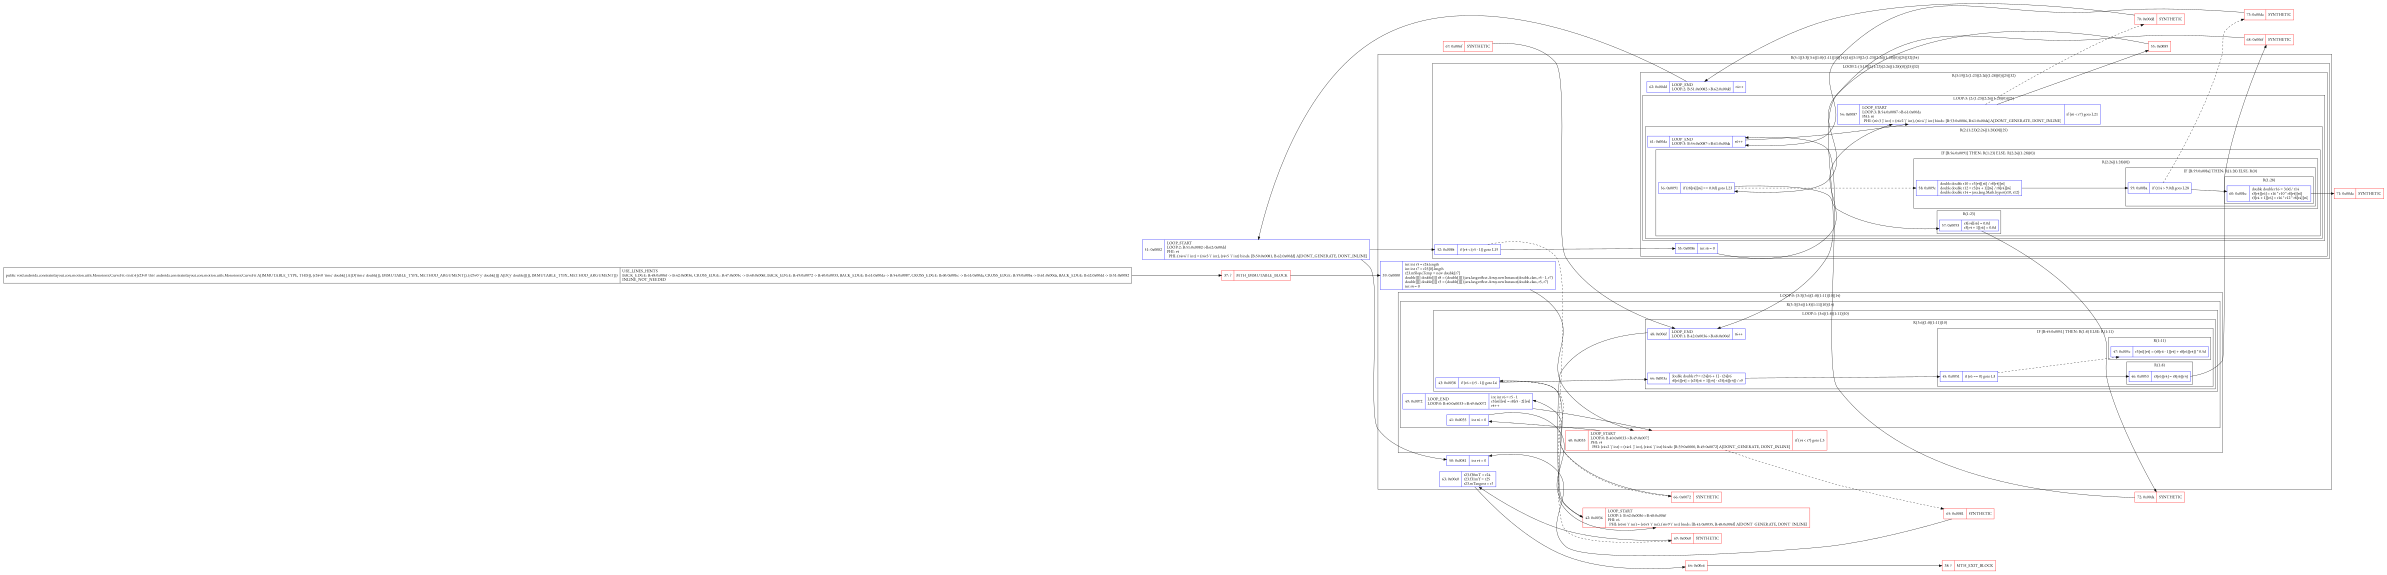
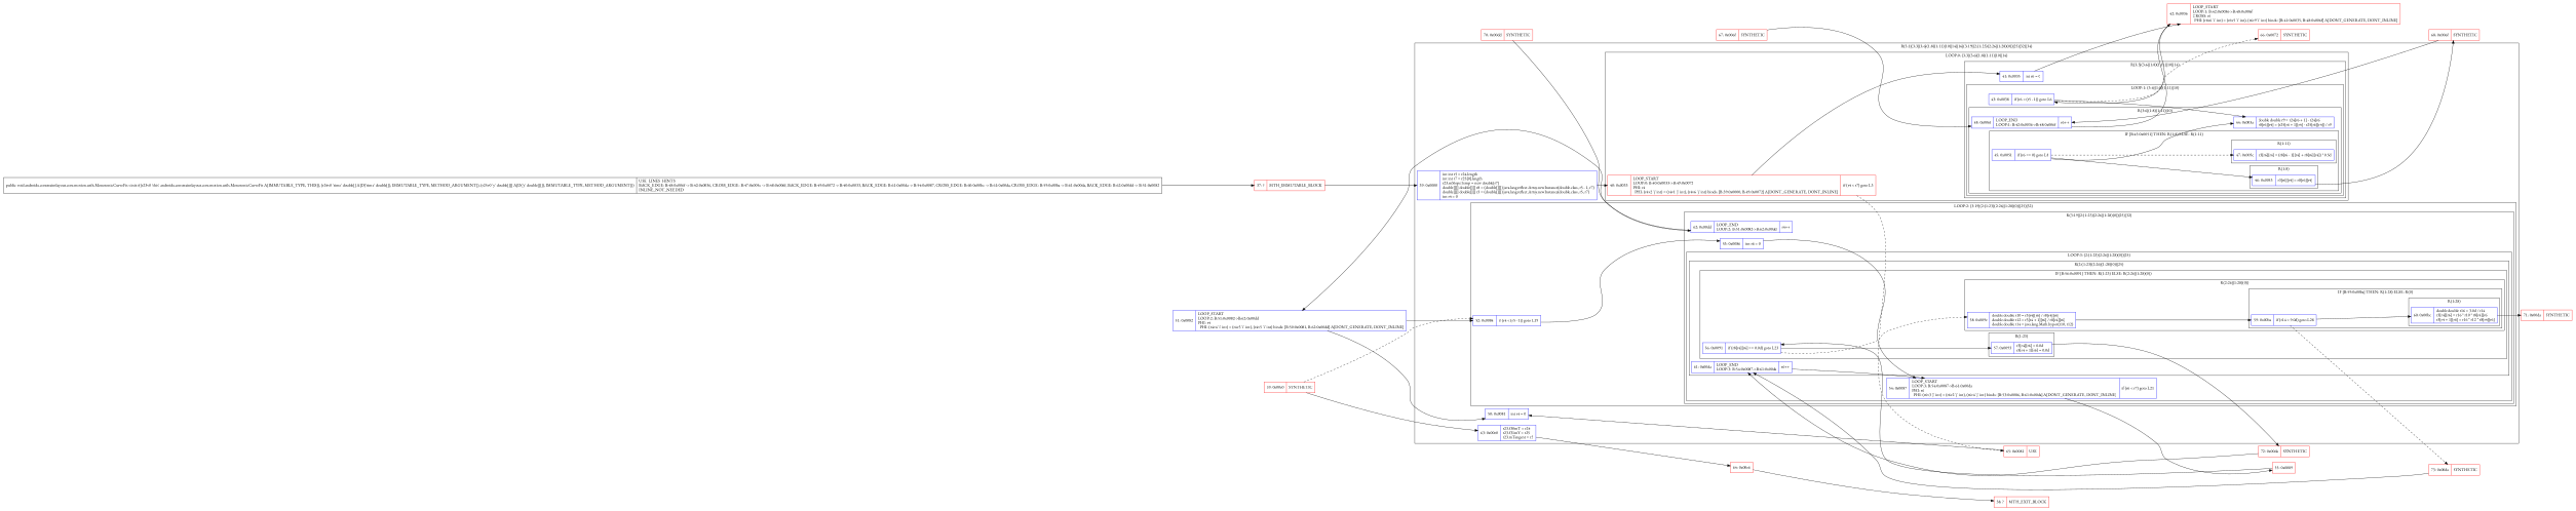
  digraph {
    fontname="EB Garamond"
    rankdir=LR
    node [color=blue fontname="EB Garamond" shape=record]
    edge [fontname="EB Garamond"]
    n1 [label="{46\:\ 0x0053|r3[r6][r4] = r8[r6][r4]\l}"]
    n2 [label="{47\:\ 0x005c|r3[r6][r4] = (r8[r6 \- 1][r4] + r8[r6][r4]) * 0.5d\l}"]
    n3 [label="{45\:\ 0x0051|if (r6 == 0) goto L8\l}"]
    n4 [label="{44\:\ 0x003a|double double r9 = r24[r6 + 1] \- r24[r6]\lr8[r6][r4] = (r25[r6 + 1][r4] \- r25[r6][r4]) \/ r9\l}"]
    n5 [label="{48\:\ 0x006f|LOOP_END\lLOOP:1: B:42:0x0036\-\>B:48:0x006f\l|r6++\l}"]
    n6 [label="{43\:\ 0x0038|if (r6 \< (r5 \- 1)) goto L6\l}"]
    n7 [label="{41\:\ 0x0035|int r6 = 0\l}"]
-   n8 [label="{49\:\ 0x0072|LOOP_END\lLOOP:0: B:40:0x0033\-\>B:49:0x0072\l|int int r6 = r5 \- 1\lr3[r6][r4] = r8[r5 \- 2][r4]\lr4++\l}"]
    n9 [color=red label="{40\:\ 0x0033|LOOP_START\lLOOP:0: B:40:0x0033\-\>B:49:0x0072\lPHI: r4 \l  PHI: (r4v2 'j' int) = (r4v1 'j' int), (r4v6 'j' int) binds: [B:39:0x0000, B:49:0x0072] A[DONT_GENERATE, DONT_INLINE]\l|if (r4 \< r7) goto L3\l}"]
    n10 [label="{57\:\ 0x0093|r3[r4][r6] = 0.0d\lr3[r4 + 1][r6] = 0.0d\l}"]
    n11 [label="{60\:\ 0x00bc|double double r16 = 3.0d \/ r14\lr3[r4][r6] = r16 * r10 * r8[r4][r6]\lr3[r4 + 1][r6] = r16 * r12 * r8[r4][r6]\l}"]
    n12 [label="{59\:\ 0x00ba|if (r14 \> 9.0d) goto L28\l}"]
    n13 [label="{58\:\ 0x009e|double double r10 = r3[r4][r6] \/ r8[r4][r6]\ldouble double r12 = r3[r4 + 1][r6] \/ r8[r4][r6]\ldouble double r14 = java.lang.Math.hypot(r10, r12)\l}"]
    n14 [label="{56\:\ 0x0091|if (r8[r4][r6] == 0.0d) goto L23\l}"]
    n15 [label="{61\:\ 0x00da|LOOP_END\lLOOP:3: B:54:0x0087\-\>B:61:0x00da\l|r6++\l}"]
    n16 [label="{54\:\ 0x0087|LOOP_START\lLOOP:3: B:54:0x0087\-\>B:61:0x00da\lPHI: r6 \l  PHI: (r6v3 'j' int) = (r6v2 'j' int), (r6v4 'j' int) binds: [B:53:0x0086, B:61:0x00da] A[DONT_GENERATE, DONT_INLINE]\l|if (r6 \< r7) goto L21\l}"]
    n17 [label="{53\:\ 0x0086|int r6 = 0\l}"]
    n18 [label="{62\:\ 0x00dd|LOOP_END\lLOOP:2: B:51:0x0082\-\>B:62:0x00dd\l|r4++\l}"]
    n19 [label="{52\:\ 0x0084|if (r4 \< (r5 \- 1)) goto L19\l}"]
    n20 [label="{39\:\ 0x0000|int int r5 = r24.length\lint int r7 = r25[0].length\lr23.mSlopeTemp = new double[r7]\ldouble[][] double[][] r8 = (double[][]) java.lang.reflect.Array.newInstance(double.class, r5 \- 1, r7)\ldouble[][] double[][] r3 = (double[][]) java.lang.reflect.Array.newInstance(double.class, r5, r7)\lint r4 = 0\l}"]
    n21 [label="{50\:\ 0x0081|int r4 = 0\l}"]
    n22 [label="{63\:\ 0x00e0|r23.f30mT = r24\lr23.f31mY = r25\lr23.mTangent = r3\l}"]
    n23 [color=red label="{68\:\ 0x006f|SYNTHETIC\l}"]
-   n24 [color=red label="{42\:\ 0x0036|LOOP_START\lLOOP:1: B:42:0x0036\-\>B:48:0x006f\lPHI: r6 \l  PHI: (r6v6 'i' int) = (r6v5 'i' int), (r6v9 'i' int) binds: [B:41:0x0035, B:48:0x006f] A[DONT_GENERATE, DONT_INLINE]\l}"]
+   n24 [color=red label="{42\:\ 0x0036|LOOP_START\lLOOP:1: B:42:0x0036\-\>B:48:0x006f\lCROSS: r6 \l  PHI: (r6v6 'i' int) = (r6v5 'i' int), (r6v9 'i' int) binds: [B:41:0x0035, B:48:0x006f] A[DONT_GENERATE, DONT_INLINE]\l}"]
    n25 [color=red label="{66\:\ 0x0072|SYNTHETIC\l}"]
-   n26 [color=red label="{65\:\ 0x0081|SYNTHETIC\l}"]
+   n26 [color=red label="{65\:\ 0x0081|USE\l}"]
    n27 [color=red label="{72\:\ 0x00da|SYNTHETIC\l}"]
    n28 [color=red label="{71\:\ 0x00da|SYNTHETIC\l}"]
    n29 [color=red label="{73\:\ 0x00da|SYNTHETIC\l}"]
    n30 [color=red label="{55\:\ 0x0089}"]
    n31 [color=red label="{70\:\ 0x00dd|SYNTHETIC\l}"]
    n32 [label="{51\:\ 0x0082|LOOP_START\lLOOP:2: B:51:0x0082\-\>B:62:0x00dd\lPHI: r4 \l  PHI: (r4v4 'i' int) = (r4v3 'i' int), (r4v5 'i' int) binds: [B:50:0x0081, B:62:0x00dd] A[DONT_GENERATE, DONT_INLINE]\l}"]
    n33 [color=red label="{69\:\ 0x00e0|SYNTHETIC\l}"]
    n34 [color=red label="{64\:\ 0x00e6}"]
    n35 [color=red label="{67\:\ 0x006f|SYNTHETIC\l}"]
    n36 [color=red label="{38\:\ ?|MTH_EXIT_BLOCK\l}"]
    n37 [color=red label="{37\:\ ?|MTH_IMMUTABLE_BLOCK\l}"]
    n38 [label="{public void androidx.constraintlayout.core.motion.utils.MonotonicCurveFit.\<init\>((r23v0 'this' androidx.constraintlayout.core.motion.utils.MonotonicCurveFit A[IMMUTABLE_TYPE, THIS]), (r24v0 'time' double[] A[D('time' double[]), IMMUTABLE_TYPE, METHOD_ARGUMENT]), (r25v0 'y' double[][] A[D('y' double[][]), IMMUTABLE_TYPE, METHOD_ARGUMENT]))  | USE_LINES_HINTS\lBACK_EDGE: B:48:0x006f \-\> B:42:0x0036, CROSS_EDGE: B:47:0x005c \-\> B:48:0x006f, BACK_EDGE: B:49:0x0072 \-\> B:40:0x0033, BACK_EDGE: B:61:0x00da \-\> B:54:0x0087, CROSS_EDGE: B:60:0x00bc \-\> B:61:0x00da, CROSS_EDGE: B:59:0x00ba \-\> B:61:0x00da, BACK_EDGE: B:62:0x00dd \-\> B:51:0x0082\lINLINE_NOT_NEEDED\l}" color=""]
    subgraph cluster_1 {
      label="R(5:1|(3:3|(3:6|(1:8)(1:11)|10)|14)|16|(3:19|(2:(1:23)(2:26|(1:28)(0))|25)|32)|34)"
      n20
      n21
      n22
      subgraph cluster_2 {
        label="LOOP:0: (3:3|(3:6|(1:8)(1:11)|10)|14)"
        n9
        subgraph cluster_3 {
          label="R(3:3|(3:6|(1:8)(1:11)|10)|14)"
          n7
-         n8
          subgraph cluster_4 {
            label="LOOP:1: (3:6|(1:8)(1:11)|10)"
            n6
            subgraph cluster_5 {
              label="R(3:6|(1:8)(1:11)|10)"
              n4
              n5
              subgraph cluster_6 {
                label="IF [B:45:0x0051] THEN: R(1:8) ELSE: R(1:11)"
                n3
                subgraph cluster_7 {
                  label="R(1:8)"
                  n1
                }
                subgraph cluster_8 {
                  label="R(1:11)"
                  n2
                }
              }
            }
          }
        }
      }
      subgraph cluster_9 {
        label="LOOP:2: (3:19|(2:(1:23)(2:26|(1:28)(0))|25)|32)"
        n19
        subgraph cluster_10 {
          label="R(3:19|(2:(1:23)(2:26|(1:28)(0))|25)|32)"
          n17
          n18
          subgraph cluster_11 {
            label="LOOP:3: (2:(1:23)(2:26|(1:28)(0))|25)"
            n16
            subgraph cluster_12 {
              label="R(2:(1:23)(2:26|(1:28)(0))|25)"
              n15
              subgraph cluster_13 {
                label="IF [B:56:0x0091] THEN: R(1:23) ELSE: R(2:26|(1:28)(0))"
                n14
                subgraph cluster_14 {
                  label="R(1:23)"
                  n10
                }
                subgraph cluster_15 {
                  label="R(2:26|(1:28)(0))"
                  n13
                  subgraph cluster_16 {
                    label="IF [B:59:0x00ba] THEN: R(1:28) ELSE: R(0)"
                    n12
                    subgraph cluster_17 {
                      label="R(1:28)"
                      n11
                    }
                    subgraph cluster_18 {
                      label="R(0)"
                    }
                  }
                }
              }
            }
          }
        }
      }
    }
    n1 -> n23
    n3 -> n1
    n3 -> n2 [style=dashed]
-   n4 -> n3
+   n3 -> n4
    n5 -> n24
    n6 -> n4
    n6 -> n25 [style=dashed]
    n7 -> n24
-   n8 -> n9
    n9 -> n7
    n9 -> n26 [style=dashed]
    n10 -> n27
    n11 -> n28
    n12 -> n11
    n12 -> n29 [style=dashed]
    n13 -> n12
    n14 -> n10
    n14 -> n13 [style=dashed]
    n15 -> n16
    n16 -> n30
-   n16 -> n31 [style=dashed]
    n17 -> n16
    n18 -> n32
    n19 -> n17
-   n19 -> n33 [style=dashed]
+   n33 -> n19 [style=dashed]
    n20 -> n9
    n22 -> n34
    n23 -> n5
    n24 -> n6
-   n25 -> n8
    n26 -> n21
    n27 -> n15
    n29 -> n15
    n30 -> n14
    n31 -> n18
    n32 -> n19
    n32 -> n21
    n33 -> n22
    n34 -> n36
    n35 -> n5
    n37 -> n20
    n38 -> n37
  }
